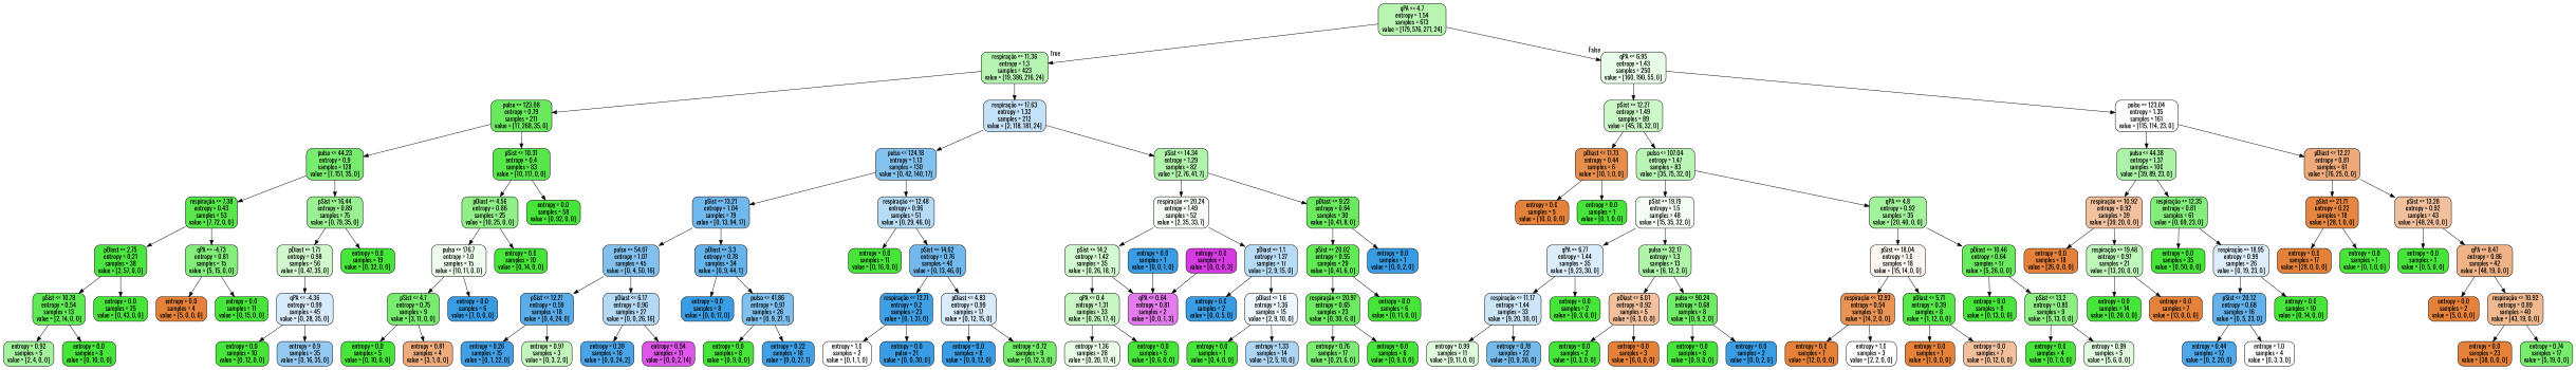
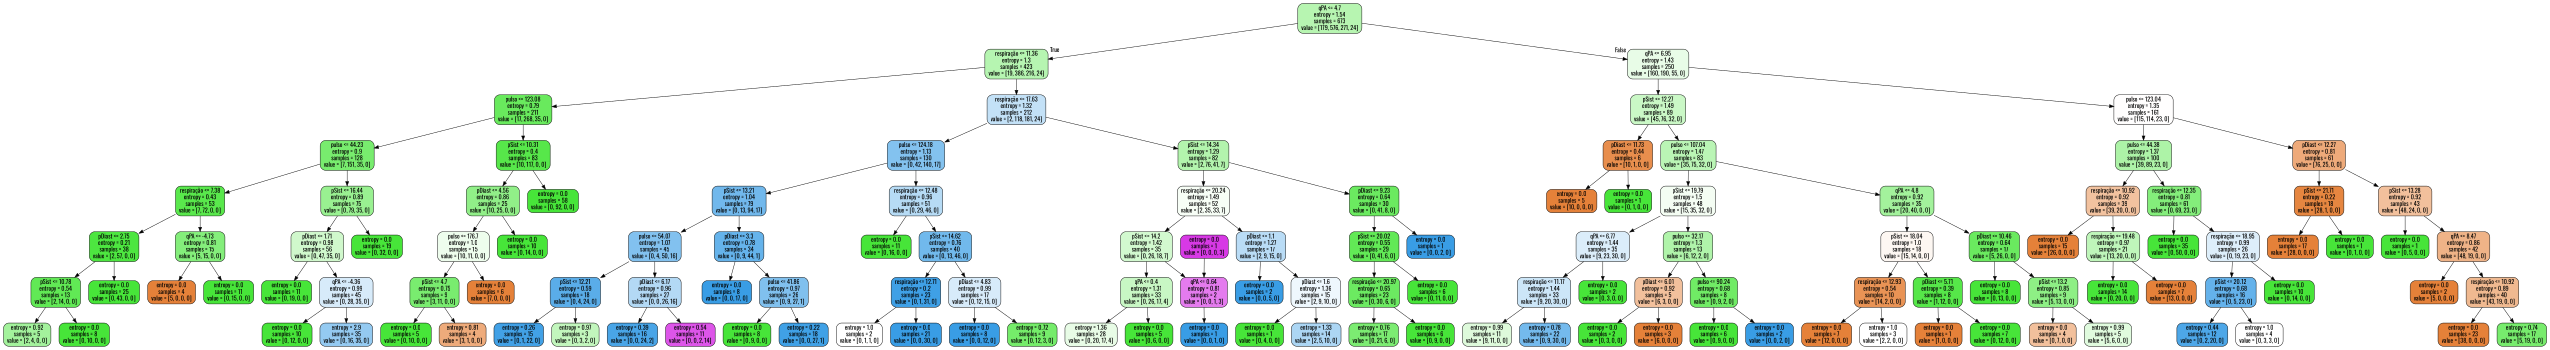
  digraph {
    fontname=Oswald
    node [color=black fillcolor="#47e539" fontname=Oswald shape=box style="filled, rounded"]
    edge [fontname=Oswald]
    n1 [fillcolor="#b7f5b1" label="qPA <= 4.7\nentropy = 1.54\nsamples = 673\nvalue = [179, 576, 271, 24]"]
    n2 [fillcolor="#b6f5b1" label="respiração <= 11.36\nentropy = 1.3\nsamples = 423\nvalue = [19, 386, 216, 24]"]
    n3 [fillcolor="#e8fce7" label="qPA <= 6.95\nentropy = 1.43\nsamples = 250\nvalue = [160, 190, 55, 0]"]
    n4 [fillcolor="#69ea5d" label="pulso <= 123.08\nentropy = 0.79\nsamples = 211\nvalue = [17, 268, 35, 0]"]
    n5 [fillcolor="#c3e1f7" label="respiração <= 17.63\nentropy = 1.32\nsamples = 212\nvalue = [2, 118, 181, 24]"]
    n6 [fillcolor="#caf8c6" label="pSist <= 12.27\nentropy = 1.49\nsamples = 89\nvalue = [45, 76, 32, 0]"]
    n7 [fillcolor="#fffefe" label="pulso <= 123.04\nentropy = 1.35\nsamples = 161\nvalue = [115, 114, 23, 0]"]
    n8 [fillcolor="#78ec6e" label="pulso <= 44.23\nentropy = 0.9\nsamples = 128\nvalue = [7, 151, 35, 0]"]
    n9 [fillcolor="#57e74a" label="pSist <= 10.31\nentropy = 0.4\nsamples = 83\nvalue = [10, 117, 0, 0]"]
    n10 [fillcolor="#83c2ef" label="pulso <= 124.18\nentropy = 1.13\nsamples = 130\nvalue = [0, 42, 140, 17]"]
    n11 [fillcolor="#b3f4ad" label="pSist <= 14.34\nentropy = 1.29\nsamples = 82\nvalue = [2, 76, 41, 7]"]
    n12 [fillcolor="#59e84c" label="respiração <= 7.38\nentropy = 0.43\nsamples = 53\nvalue = [7, 72, 0, 0]"]
    n13 [fillcolor="#99f191" label="pSist <= 16.44\nentropy = 0.89\nsamples = 75\nvalue = [0, 79, 35, 0]"]
    n14 [fillcolor="#91ef88" label="pDiast <= 4.56\nentropy = 0.86\nsamples = 25\nvalue = [10, 25, 0, 0]"]
    n15 [label="entropy = 0.0\nsamples = 58\nvalue = [0, 92, 0, 0]"]
    n16 [fillcolor="#4de640" label="pDiast <= 2.75\nentropy = 0.21\nsamples = 38\nvalue = [2, 57, 0, 0]"]
    n17 [fillcolor="#84ee7b" label="qPA <= -4.73\nentropy = 0.81\nsamples = 15\nvalue = [5, 15, 0, 0]"]
    n18 [fillcolor="#d0f8cc" label="pDiast <= 1.71\nentropy = 0.98\nsamples = 56\nvalue = [0, 47, 35, 0]"]
    n19 [label="entropy = 0.0\nsamples = 19\nvalue = [0, 32, 0, 0]"]
    n20 [fillcolor="#61e955" label="pSist <= 10.78\nentropy = 0.54\nsamples = 13\nvalue = [2, 14, 0, 0]"]
    n21 [label="entropy = 0.0\nsamples = 25\nvalue = [0, 43, 0, 0]"]
    n22 [fillcolor="#e58139" label="entropy = 0.0\nsamples = 4\nvalue = [5, 0, 0, 0]"]
    n23 [label="entropy = 0.0\nsamples = 11\nvalue = [0, 15, 0, 0]"]
    n24 [fillcolor="#a3f29c" label="entropy = 0.92\nsamples = 5\nvalue = [2, 4, 0, 0]"]
    n25 [label="entropy = 0.0\nsamples = 8\nvalue = [0, 10, 0, 0]"]
+   n26 [label="entropy = 0.0\nsamples = 11\nvalue = [0, 19, 0, 0]"]
    n27 [fillcolor="#d7ebfa" label="qPA <= -4.36\nentropy = 0.99\nsamples = 45\nvalue = [0, 28, 35, 0]"]
    n28 [label="entropy = 0.0\nsamples = 10\nvalue = [0, 12, 0, 0]"]
-   n29 [fillcolor="#94caf1" label="entropy = 0.9\nsamples = 35\nvalue = [0, 16, 35, 0]"]
+   n29 [fillcolor="#94caf1" label="entropy = 2.9\nsamples = 35\nvalue = [0, 16, 35, 0]"]
    n30 [fillcolor="#eefded" label="pulso <= 176.7\nentropy = 1.0\nsamples = 15\nvalue = [10, 11, 0, 0]"]
    n31 [label="entropy = 0.0\nsamples = 10\nvalue = [0, 14, 0, 0]"]
    n32 [fillcolor="#79ec6f" label="pSist <= 4.7\nentropy = 0.75\nsamples = 9\nvalue = [3, 11, 0, 0]"]
-   n33 [fillcolor="#399de5" label="entropy = 0.0\nsamples = 6\nvalue = [7, 0, 0, 0]"]
+   n33 [fillcolor="#e58139" label="entropy = 0.0\nsamples = 6\nvalue = [7, 0, 0, 0]"]
    n34 [label="entropy = 0.0\nsamples = 5\nvalue = [0, 10, 0, 0]"]
    n35 [fillcolor="#eeab7b" label="entropy = 0.81\nsamples = 4\nvalue = [3, 1, 0, 0]"]
    n36 [fillcolor="#71b8ec" label="pSist <= 13.21\nentropy = 1.04\nsamples = 79\nvalue = [0, 13, 94, 17]"]
    n37 [fillcolor="#b6dbf5" label="respiração <= 12.48\nentropy = 0.96\nsamples = 51\nvalue = [0, 29, 46, 0]"]
    n38 [fillcolor="#f7fef6" label="respiração <= 20.24\nentropy = 1.49\nsamples = 52\nvalue = [2, 35, 33, 7]"]
    n39 [fillcolor="#6bea60" label="pDiast <= 9.23\nentropy = 0.64\nsamples = 30\nvalue = [0, 41, 8, 0]"]
    n40 [fillcolor="#82c1ef" label="pulso <= 54.07\nentropy = 1.07\nsamples = 45\nvalue = [0, 4, 50, 16]"]
    n41 [fillcolor="#65b3eb" label="pDiast <= 3.3\nentropy = 0.78\nsamples = 34\nvalue = [0, 9, 44, 1]"]
    n42 [label="entropy = 0.0\nsamples = 11\nvalue = [0, 16, 0, 0]"]
    n43 [fillcolor="#71b9ec" label="pSist <= 14.62\nentropy = 0.76\nsamples = 40\nvalue = [0, 13, 46, 0]"]
    n44 [fillcolor="#5aade9" label="pSist <= 12.21\nentropy = 0.59\nsamples = 18\nvalue = [0, 4, 24, 0]"]
    n45 [fillcolor="#b3d9f5" label="pDiast <= 6.17\nentropy = 0.96\nsamples = 27\nvalue = [0, 0, 26, 16]"]
    n46 [fillcolor="#399de5" label="entropy = 0.0\nsamples = 8\nvalue = [0, 0, 17, 0]"]
    n47 [fillcolor="#80c0ee" label="pulso <= 41.86\nentropy = 0.97\nsamples = 26\nvalue = [0, 9, 27, 1]"]
    n48 [fillcolor="#42a1e6" label="entropy = 0.26\nsamples = 15\nvalue = [0, 1, 22, 0]"]
    n49 [fillcolor="#c2f6bd" label="entropy = 0.97\nsamples = 3\nvalue = [0, 3, 2, 0]"]
    n50 [fillcolor="#49a5e7" label="entropy = 0.39\nsamples = 16\nvalue = [0, 0, 24, 2]"]
    n51 [fillcolor="#dd55e9" label="entropy = 0.54\nsamples = 11\nvalue = [0, 0, 2, 14]"]
    n52 [label="entropy = 0.0\nsamples = 8\nvalue = [0, 9, 0, 0]"]
    n53 [fillcolor="#40a1e6" label="entropy = 0.22\nsamples = 18\nvalue = [0, 0, 27, 1]"]
    n54 [fillcolor="#3fa0e6" label="respiração <= 12.71\nentropy = 0.2\nsamples = 23\nvalue = [0, 1, 31, 0]"]
    n55 [fillcolor="#d7ebfa" label="pDiast <= 4.83\nentropy = 0.99\nsamples = 17\nvalue = [0, 12, 15, 0]"]
    n56 [fillcolor="#ffffff" label="entropy = 1.0\nsamples = 2\nvalue = [0, 1, 1, 0]"]
-   n57 [fillcolor="#399de5" label="entropy = 0.0\npulso = 21\nvalue = [0, 0, 30, 0]"]
+   n57 [fillcolor="#399de5" label="entropy = 0.0\nsamples = 21\nvalue = [0, 0, 30, 0]"]
    n58 [fillcolor="#399de5" label="entropy = 0.0\nsamples = 8\nvalue = [0, 0, 12, 0]"]
    n59 [fillcolor="#75ec6a" label="entropy = 0.72\nsamples = 9\nvalue = [0, 12, 3, 0]"]
    n60 [fillcolor="#d2f9cf" label="pSist <= 14.2\nentropy = 1.42\nsamples = 35\nvalue = [0, 26, 18, 7]"]
    n61 [fillcolor="#b9dcf6" label="pDiast <= 1.1\nentropy = 1.27\nsamples = 17\nvalue = [2, 9, 15, 0]"]
    n62 [fillcolor="#62e956" label="pSist <= 20.02\nentropy = 0.55\nsamples = 29\nvalue = [0, 41, 6, 0]"]
    n63 [fillcolor="#399de5" label="entropy = 0.0\nsamples = 1\nvalue = [0, 0, 2, 0]"]
    n64 [fillcolor="#c8f7c4" label="qPA <= 0.4\nentropy = 1.31\nsamples = 33\nvalue = [0, 26, 17, 4]"]
    n65 [fillcolor="#e47bee" label="qPA <= 0.64\nentropy = 0.81\nsamples = 2\nvalue = [0, 0, 1, 3]"]
    n66 [fillcolor="#399de5" label="entropy = 0.0\nsamples = 2\nvalue = [0, 0, 5, 0]"]
    n67 [fillcolor="#eef7fd" label="pDiast <= 1.6\nentropy = 1.36\nsamples = 15\nvalue = [2, 9, 10, 0]"]
    n68 [fillcolor="#e8fce6" label="entropy = 1.36\nsamples = 28\nvalue = [0, 20, 17, 4]"]
    n69 [label="entropy = 0.0\nsamples = 5\nvalue = [0, 6, 0, 0]"]
    n70 [fillcolor="#399de5" label="entropy = 0.0\nsamples = 1\nvalue = [0, 0, 1, 0]"]
    n71 [fillcolor="#d739e5" label="entropy = 0.0\nsamples = 1\nvalue = [0, 0, 0, 3]"]
    n72 [label="entropy = 0.0\nsamples = 1\nvalue = [0, 4, 0, 0]"]
    n73 [fillcolor="#acd6f4" label="entropy = 1.33\nsamples = 14\nvalue = [2, 5, 10, 0]"]
    n74 [fillcolor="#6cea61" label="respiração <= 20.97\nentropy = 0.65\nsamples = 23\nvalue = [0, 30, 6, 0]"]
    n75 [label="entropy = 0.0\nsamples = 6\nvalue = [0, 11, 0, 0]"]
    n76 [fillcolor="#7cec72" label="entropy = 0.76\nsamples = 17\nvalue = [0, 21, 6, 0]"]
    n77 [label="entropy = 0.0\nsamples = 6\nvalue = [0, 9, 0, 0]"]
    n78 [fillcolor="#e88e4d" label="pDiast <= 11.73\nentropy = 0.44\nsamples = 6\nvalue = [10, 1, 0, 0]"]
    n79 [fillcolor="#baf5b5" label="pulso <= 107.04\nentropy = 1.47\nsamples = 83\nvalue = [35, 75, 32, 0]"]
    n80 [fillcolor="#adf3a7" label="pulso <= 44.38\nentropy = 1.37\nsamples = 100\nvalue = [39, 89, 23, 0]"]
    n81 [fillcolor="#eeaa7a" label="pDiast <= 12.27\nentropy = 0.81\nsamples = 61\nvalue = [76, 25, 0, 0]"]
    n82 [fillcolor="#e58139" label="entropy = 0.0\nsamples = 5\nvalue = [10, 0, 0, 0]"]
    n83 [label="entropy = 0.0\nsamples = 1\nvalue = [0, 1, 0, 0]"]
    n84 [fillcolor="#f4fdf3" label="pSist <= 19.79\nentropy = 1.5\nsamples = 48\nvalue = [15, 35, 32, 0]"]
    n85 [fillcolor="#a3f29c" label="qPA <= 4.8\nentropy = 0.92\nsamples = 35\nvalue = [20, 40, 0, 0]"]
    n86 [fillcolor="#dbedfa" label="qPA <= 6.77\nentropy = 1.44\nsamples = 35\nvalue = [9, 23, 30, 0]"]
    n87 [fillcolor="#b0f4aa" label="pulso <= 32.17\nentropy = 1.3\nsamples = 13\nvalue = [6, 12, 2, 0]"]
    n88 [fillcolor="#fdf7f2" label="pSist <= 18.04\nentropy = 1.0\nsamples = 18\nvalue = [15, 14, 0, 0]"]
    n89 [fillcolor="#6aea5f" label="pDiast <= 10.46\nentropy = 0.64\nsamples = 17\nvalue = [5, 26, 0, 0]"]
    n90 [fillcolor="#cce6f8" label="respiração <= 11.17\nentropy = 1.44\nsamples = 33\nvalue = [9, 20, 30, 0]"]
    n91 [label="entropy = 0.0\nsamples = 2\nvalue = [0, 3, 0, 0]"]
    n92 [fillcolor="#f2c09c" label="pDiast <= 6.01\nentropy = 0.92\nsamples = 5\nvalue = [6, 3, 0, 0]"]
    n93 [fillcolor="#70eb65" label="pulso <= 90.24\nentropy = 0.68\nsamples = 8\nvalue = [0, 9, 2, 0]"]
    n94 [fillcolor="#defadb" label="entropy = 0.99\nsamples = 11\nvalue = [9, 11, 0, 0]"]
    n95 [fillcolor="#74baed" label="entropy = 0.78\nsamples = 22\nvalue = [0, 9, 30, 0]"]
    n96 [label="entropy = 0.0\nsamples = 2\nvalue = [0, 3, 0, 0]"]
    n97 [fillcolor="#e58139" label="entropy = 0.0\nsamples = 3\nvalue = [6, 0, 0, 0]"]
    n98 [label="entropy = 0.0\nsamples = 6\nvalue = [0, 9, 0, 0]"]
    n99 [fillcolor="#399de5" label="entropy = 0.0\nsamples = 2\nvalue = [0, 0, 2, 0]"]
    n100 [fillcolor="#e99355" label="respiração <= 12.93\nentropy = 0.54\nsamples = 10\nvalue = [14, 2, 0, 0]"]
    n101 [fillcolor="#56e749" label="pDiast <= 5.71\nentropy = 0.39\nsamples = 8\nvalue = [1, 12, 0, 0]"]
    n102 [label="entropy = 0.0\nsamples = 8\nvalue = [0, 13, 0, 0]"]
    n103 [fillcolor="#8eef85" label="pSist <= 13.2\nentropy = 0.85\nsamples = 9\nvalue = [5, 13, 0, 0]"]
    n104 [fillcolor="#e58139" label="entropy = 0.0\nsamples = 7\nvalue = [12, 0, 0, 0]"]
    n105 [fillcolor="#ffffff" label="entropy = 1.0\nsamples = 3\nvalue = [2, 2, 0, 0]"]
    n106 [fillcolor="#e58139" label="entropy = 0.0\nsamples = 1\nvalue = [1, 0, 0, 0]"]
-   n107 [fillcolor="#f2c09c" label="entropy = 0.0\nsamples = 7\nvalue = [0, 12, 0, 0]"]
-   n108 [label="entropy = 0.0\nsamples = 4\nvalue = [0, 7, 0, 0]"]
+   n107 [label="entropy = 0.0\nsamples = 7\nvalue = [0, 12, 0, 0]"]
+   n108 [fillcolor="#f2c09c" label="entropy = 0.0\nsamples = 4\nvalue = [0, 7, 0, 0]"]
    n109 [fillcolor="#e0fbde" label="entropy = 0.99\nsamples = 5\nvalue = [5, 6, 0, 0]"]
    n110 [fillcolor="#f2c29f" label="respiração <= 10.92\nentropy = 0.92\nsamples = 39\nvalue = [39, 20, 0, 0]"]
    n111 [fillcolor="#84ee7b" label="respiração <= 12.35\nentropy = 0.81\nsamples = 61\nvalue = [0, 69, 23, 0]"]
    n112 [fillcolor="#e68640" label="pSist <= 21.71\nentropy = 0.22\nsamples = 18\nvalue = [28, 1, 0, 0]"]
    n113 [fillcolor="#f2c09c" label="pSist <= 13.28\nentropy = 0.92\nsamples = 43\nvalue = [48, 24, 0, 0]"]
-   n114 [fillcolor="#e58139" label="entropy = 0.0\nsamples = 18\nvalue = [26, 0, 0, 0]"]
+   n114 [fillcolor="#e58139" label="entropy = 0.0\nsamples = 15\nvalue = [26, 0, 0, 0]"]
    n115 [fillcolor="#bff6ba" label="respiração <= 19.48\nentropy = 0.97\nsamples = 21\nvalue = [13, 20, 0, 0]"]
    n116 [label="entropy = 0.0\nsamples = 35\nvalue = [0, 50, 0, 0]"]
    n117 [fillcolor="#ddeefa" label="respiração <= 18.95\nentropy = 0.99\nsamples = 26\nvalue = [0, 19, 23, 0]"]
    n118 [label="entropy = 0.0\nsamples = 14\nvalue = [0, 20, 0, 0]"]
    n119 [fillcolor="#e58139" label="entropy = 0.0\nsamples = 7\nvalue = [13, 0, 0, 0]"]
    n120 [fillcolor="#64b2eb" label="pSist <= 20.12\nentropy = 0.68\nsamples = 16\nvalue = [0, 5, 23, 0]"]
    n121 [label="entropy = 0.0\nsamples = 10\nvalue = [0, 14, 0, 0]"]
    n122 [fillcolor="#4da7e8" label="entropy = 0.44\nsamples = 12\nvalue = [0, 2, 20, 0]"]
    n123 [fillcolor="#ffffff" label="entropy = 1.0\nsamples = 4\nvalue = [0, 3, 3, 0]"]
    n124 [fillcolor="#e58139" label="entropy = 0.0\nsamples = 17\nvalue = [28, 0, 0, 0]"]
    n125 [label="entropy = 0.0\nsamples = 1\nvalue = [0, 1, 0, 0]"]
    n126 [label="entropy = 0.0\nsamples = 1\nvalue = [0, 5, 0, 0]"]
    n127 [fillcolor="#efb387" label="qPA <= 8.47\nentropy = 0.86\nsamples = 42\nvalue = [48, 19, 0, 0]"]
    n128 [fillcolor="#e58139" label="entropy = 0.0\nsamples = 2\nvalue = [5, 0, 0, 0]"]
    n129 [fillcolor="#f0b990" label="respiração <= 10.92\nentropy = 0.89\nsamples = 40\nvalue = [43, 19, 0, 0]"]
    n130 [fillcolor="#e58139" label="entropy = 0.0\nsamples = 23\nvalue = [38, 0, 0, 0]"]
    n131 [fillcolor="#77ec6d" label="entropy = 0.74\nsamples = 17\nvalue = [5, 19, 0, 0]"]
    n1 -> n2 [headlabel=True labelangle=45 labeldistance=2.5]
    n1 -> n3 [headlabel=False labelangle=-45 labeldistance=2.5]
    n2 -> n4
    n2 -> n5
    n3 -> n6
    n3 -> n7
    n4 -> n8
    n4 -> n9
    n5 -> n10
    n5 -> n11
    n6 -> n78
    n6 -> n79
    n7 -> n80
    n7 -> n81
    n8 -> n12
    n8 -> n13
    n9 -> n14
    n9 -> n15
    n10 -> n36
    n10 -> n37
    n11 -> n38
    n11 -> n39
    n12 -> n16
    n12 -> n17
    n13 -> n18
    n13 -> n19
    n14 -> n30
    n14 -> n31
    n16 -> n20
    n16 -> n21
    n17 -> n22
    n17 -> n23
+   n18 -> n26
    n18 -> n27
    n20 -> n24
    n20 -> n25
    n27 -> n28
    n27 -> n29
    n30 -> n32
    n30 -> n33
    n32 -> n34
    n32 -> n35
    n36 -> n40
    n36 -> n41
    n37 -> n42
    n37 -> n43
    n38 -> n60
    n38 -> n61
    n39 -> n62
    n39 -> n63
    n40 -> n44
    n40 -> n45
    n41 -> n46
    n41 -> n47
    n43 -> n54
    n43 -> n55
    n44 -> n48
    n44 -> n49
    n45 -> n50
    n45 -> n51
    n47 -> n52
    n47 -> n53
    n54 -> n56
    n54 -> n57
    n55 -> n58
    n55 -> n59
    n60 -> n64
    n60 -> n65
    n61 -> n66
    n61 -> n67
    n62 -> n74
    n62 -> n75
    n64 -> n68
    n64 -> n69
-   n70 -> n65
+   n65 -> n70
    n67 -> n72
    n67 -> n73
    n71 -> n65
    n74 -> n76
    n74 -> n77
    n78 -> n82
    n78 -> n83
    n79 -> n84
    n79 -> n85
    n80 -> n110
    n80 -> n111
    n81 -> n112
    n81 -> n113
    n84 -> n86
    n84 -> n87
    n85 -> n88
    n85 -> n89
    n86 -> n90
    n86 -> n91
    n87 -> n92
    n87 -> n93
    n88 -> n100
    n88 -> n101
    n89 -> n102
    n89 -> n103
    n90 -> n94
    n90 -> n95
    n92 -> n96
    n92 -> n97
    n93 -> n98
    n93 -> n99
    n100 -> n104
    n100 -> n105
    n101 -> n106
    n101 -> n107
    n103 -> n108
    n103 -> n109
    n110 -> n114
    n110 -> n115
    n111 -> n116
    n111 -> n117
    n112 -> n124
    n112 -> n125
    n113 -> n126
    n113 -> n127
    n115 -> n118
    n115 -> n119
    n117 -> n120
    n117 -> n121
    n120 -> n122
    n120 -> n123
    n127 -> n128
    n127 -> n129
    n129 -> n130
    n129 -> n131
  }
